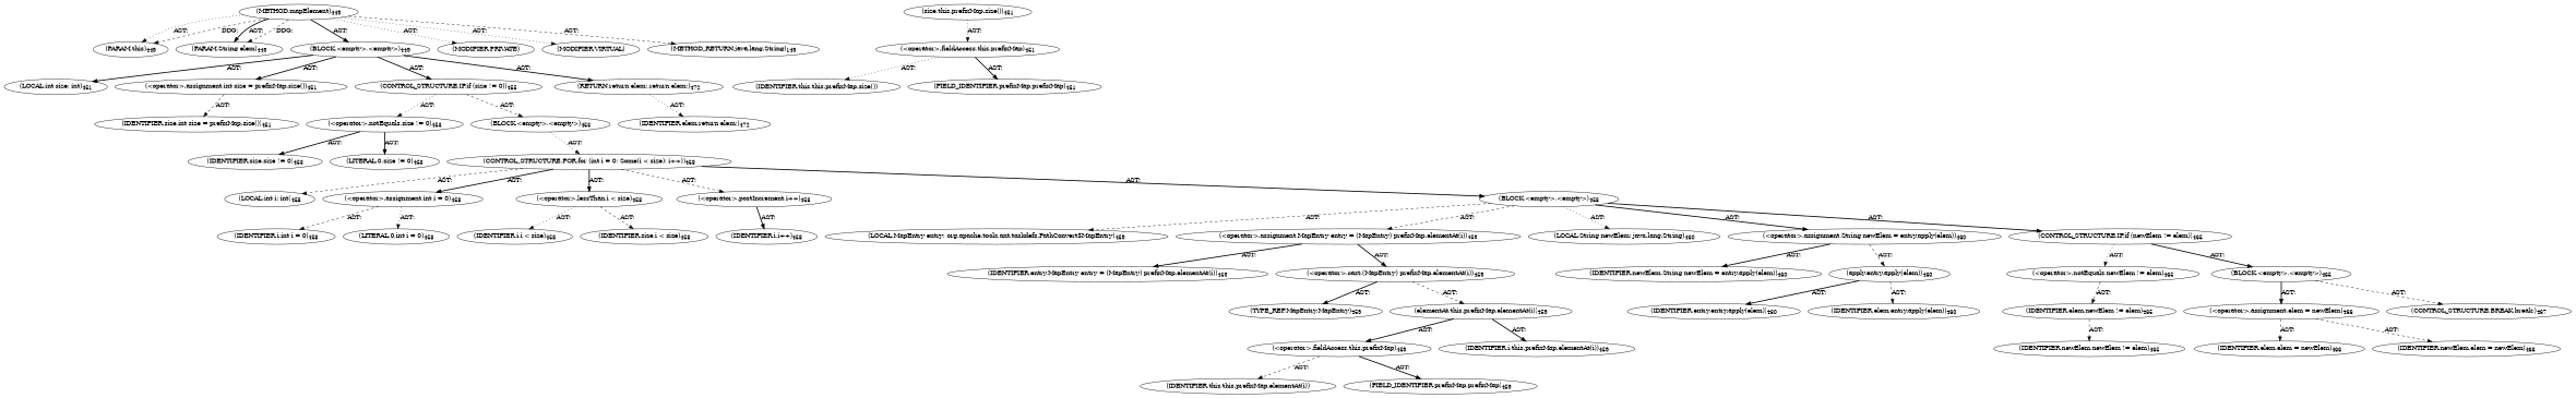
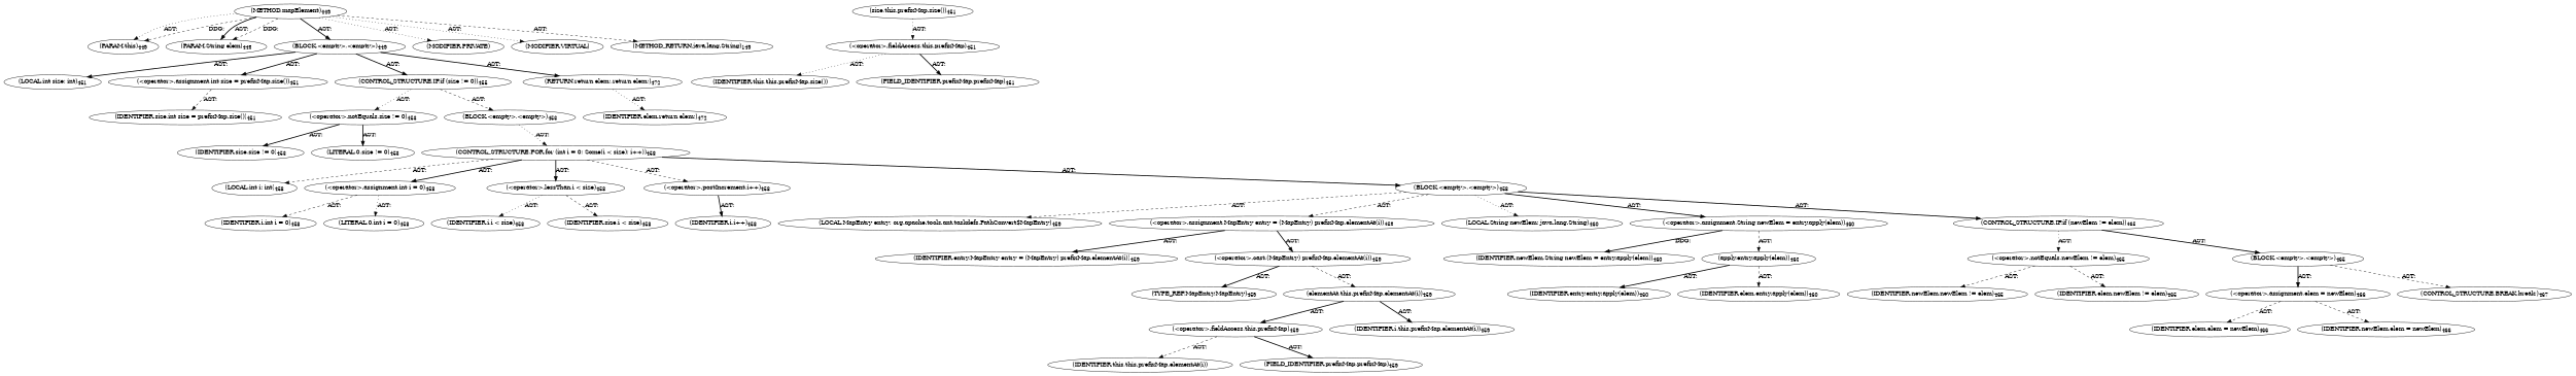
  digraph {
    edge [style=bold]
    n1 [label=<(METHOD,mapElement)<SUB>449</SUB>>]
    n2 [label=<(PARAM,this)<SUB>449</SUB>>]
    n3 [label=<(PARAM,String elem)<SUB>449</SUB>>]
    n4 [label=<(BLOCK,&lt;empty&gt;,&lt;empty&gt;)<SUB>449</SUB>>]
    n5 [label=<(MODIFIER,PRIVATE)>]
    n6 [label=<(MODIFIER,VIRTUAL)>]
    n7 [label=<(METHOD_RETURN,java.lang.String)<SUB>149</SUB>>]
    n8 [label=<(LOCAL,int size: int)<SUB>451</SUB>>]
    n9 [label=<(&lt;operator&gt;.assignment,int size = prefixMap.size())<SUB>451</SUB>>]
    n10 [label=<(CONTROL_STRUCTURE,IF,if (size != 0))<SUB>455</SUB>>]
    n11 [label=<(RETURN,return elem;,return elem;)<SUB>472</SUB>>]
    n12 [label=<(IDENTIFIER,size,int size = prefixMap.size())<SUB>451</SUB>>]
    n13 [label=<(&lt;operator&gt;.notEquals,size != 0)<SUB>453</SUB>>]
    n14 [label=<(BLOCK,&lt;empty&gt;,&lt;empty&gt;)<SUB>453</SUB>>]
    n15 [label=<(IDENTIFIER,elem,return elem;)<SUB>472</SUB>>]
    n16 [label=<(size,this.prefixMap.size())<SUB>451</SUB>>]
    n17 [label=<(&lt;operator&gt;.fieldAccess,this.prefixMap)<SUB>451</SUB>>]
    n18 [label=<(IDENTIFIER,this,this.prefixMap.size())>]
    n19 [label=<(FIELD_IDENTIFIER,prefixMap,prefixMap)<SUB>451</SUB>>]
    n20 [label=<(IDENTIFIER,size,size != 0)<SUB>453</SUB>>]
    n21 [label=<(LITERAL,0,size != 0)<SUB>453</SUB>>]
    n22 [label=<(CONTROL_STRUCTURE,FOR,for (int i = 0; Some(i &lt; size); i++))<SUB>458</SUB>>]
    n23 [label=<(LOCAL,int i: int)<SUB>458</SUB>>]
    n24 [label=<(&lt;operator&gt;.assignment,int i = 0)<SUB>458</SUB>>]
    n25 [label=<(&lt;operator&gt;.lessThan,i &lt; size)<SUB>458</SUB>>]
    n26 [label=<(&lt;operator&gt;.postIncrement,i++)<SUB>458</SUB>>]
    n27 [label=<(BLOCK,&lt;empty&gt;,&lt;empty&gt;)<SUB>458</SUB>>]
    n28 [label=<(IDENTIFIER,i,int i = 0)<SUB>458</SUB>>]
    n29 [label=<(LITERAL,0,int i = 0)<SUB>458</SUB>>]
    n30 [label=<(IDENTIFIER,i,i &lt; size)<SUB>458</SUB>>]
    n31 [label=<(IDENTIFIER,size,i &lt; size)<SUB>458</SUB>>]
    n32 [label=<(IDENTIFIER,i,i++)<SUB>458</SUB>>]
    n33 [label=<(LOCAL,MapEntry entry: org.apache.tools.ant.taskdefs.PathConvert$MapEntry)<SUB>459</SUB>>]
    n34 [label=<(&lt;operator&gt;.assignment,MapEntry entry = (MapEntry) prefixMap.elementAt(i))<SUB>459</SUB>>]
    n35 [label=<(LOCAL,String newElem: java.lang.String)<SUB>460</SUB>>]
    n36 [label=<(&lt;operator&gt;.assignment,String newElem = entry.apply(elem))<SUB>460</SUB>>]
    n37 [label=<(CONTROL_STRUCTURE,IF,if (newElem != elem))<SUB>465</SUB>>]
    n38 [label=<(IDENTIFIER,entry,MapEntry entry = (MapEntry) prefixMap.elementAt(i))<SUB>459</SUB>>]
    n39 [label=<(&lt;operator&gt;.cast,(MapEntry) prefixMap.elementAt(i))<SUB>459</SUB>>]
    n40 [label=<(IDENTIFIER,newElem,String newElem = entry.apply(elem))<SUB>460</SUB>>]
    n41 [label=<(apply,entry.apply(elem))<SUB>460</SUB>>]
    n42 [label=<(&lt;operator&gt;.notEquals,newElem != elem)<SUB>465</SUB>>]
    n43 [label=<(BLOCK,&lt;empty&gt;,&lt;empty&gt;)<SUB>465</SUB>>]
    n44 [label=<(TYPE_REF,MapEntry,MapEntry)<SUB>459</SUB>>]
    n45 [label=<(elementAt,this.prefixMap.elementAt(i))<SUB>459</SUB>>]
    n46 [label=<(&lt;operator&gt;.fieldAccess,this.prefixMap)<SUB>459</SUB>>]
    n47 [label=<(IDENTIFIER,i,this.prefixMap.elementAt(i))<SUB>459</SUB>>]
    n48 [label=<(IDENTIFIER,this,this.prefixMap.elementAt(i))>]
    n49 [label=<(FIELD_IDENTIFIER,prefixMap,prefixMap)<SUB>459</SUB>>]
    n50 [label=<(IDENTIFIER,entry,entry.apply(elem))<SUB>460</SUB>>]
    n51 [label=<(IDENTIFIER,elem,entry.apply(elem))<SUB>460</SUB>>]
    n52 [label=<(IDENTIFIER,newElem,newElem != elem)<SUB>465</SUB>>]
    n53 [label=<(IDENTIFIER,elem,newElem != elem)<SUB>465</SUB>>]
    n54 [label=<(&lt;operator&gt;.assignment,elem = newElem)<SUB>466</SUB>>]
    n55 [label=<(CONTROL_STRUCTURE,BREAK,break;)<SUB>467</SUB>>]
    n56 [label=<(IDENTIFIER,elem,elem = newElem)<SUB>466</SUB>>]
    n57 [label=<(IDENTIFIER,newElem,elem = newElem)<SUB>466</SUB>>]
    n1 -> n2 [label="AST: " style=dotted]
    n1 -> n2 [label="DDG: " style=dashed]
    n1 -> n3 [label="AST: "]
    n1 -> n3 [label="DDG: " style=dashed]
    n1 -> n4 [label="AST: "]
    n1 -> n5 [label="AST: " style=dotted]
    n1 -> n6 [label="AST: " style=dotted]
    n1 -> n7 [label="AST: " style=dashed]
    n4 -> n8 [label="AST: "]
    n4 -> n9 [label="AST: "]
    n4 -> n10 [label="AST: "]
    n4 -> n11 [label="AST: "]
    n9 -> n12 [label="AST: " style=dashed]
    n10 -> n13 [label="AST: " style=dotted]
    n10 -> n14 [label="AST: " style=dashed]
    n11 -> n15 [label="AST: " style=dotted]
    n13 -> n20 [label="AST: "]
    n13 -> n21 [label="AST: "]
    n14 -> n22 [label="AST: " style=dotted]
    n16 -> n17 [label="AST: " style=dotted]
    n17 -> n18 [label="AST: " style=dotted]
    n17 -> n19 [label="AST: "]
    n22 -> n23 [label="AST: " style=dashed]
    n22 -> n24 [label="AST: "]
    n22 -> n25 [label="AST: "]
    n22 -> n26 [label="AST: " style=dashed]
    n22 -> n27 [label="AST: "]
    n24 -> n28 [label="AST: " style=dashed]
    n24 -> n29 [label="AST: " style=dotted]
    n25 -> n30 [label="AST: " style=dotted]
    n25 -> n31 [label="AST: " style=dashed]
    n26 -> n32 [label="AST: "]
    n27 -> n33 [label="AST: " style=dashed]
    n27 -> n34 [label="AST: " style=dashed]
    n27 -> n35 [label="AST: " style=dotted]
    n27 -> n36 [label="AST: "]
    n27 -> n37 [label="AST: "]
    n34 -> n38 [label="AST: "]
    n34 -> n39 [label="AST: "]
-   n36 -> n40 [label="AST: "]
+   n36 -> n40 [label="DDG: "]
    n36 -> n41 [label="AST: " style=dashed]
    n37 -> n42 [label="AST: " style=dotted]
    n37 -> n43 [label="AST: "]
    n39 -> n44 [label="AST: "]
    n39 -> n45 [label="AST: " style=dashed]
    n41 -> n50 [label="AST: "]
    n41 -> n51 [label="AST: " style=dashed]
-   n53 -> n52 [label="AST: " style=dashed]
+   n42 -> n52 [label="AST: " style=dashed]
    n42 -> n53 [label="AST: " style=dashed]
    n43 -> n54 [label="AST: "]
    n43 -> n55 [label="AST: " style=dashed]
    n45 -> n46 [label="AST: "]
    n45 -> n47 [label="AST: "]
    n46 -> n48 [label="AST: " style=dashed]
    n46 -> n49 [label="AST: "]
    n54 -> n56 [label="AST: " style=dashed]
    n54 -> n57 [label="AST: " style=dashed]
  }
